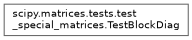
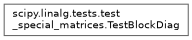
  digraph {
    rankdir=LR
-   n1 [color=grey40 fillcolor=white fontname=Helvetica fontsize=10 height=0.2 label="scipy.matrices.tests.test\l_special_matrices.TestBlockDiag" shape=box style=filled width=0.4]
+   n1 [color=grey40 fillcolor=white fontname=Helvetica fontsize=10 height=0.2 label="scipy.linalg.tests.test\l_special_matrices.TestBlockDiag" shape=box style=filled width=0.4]
  }
